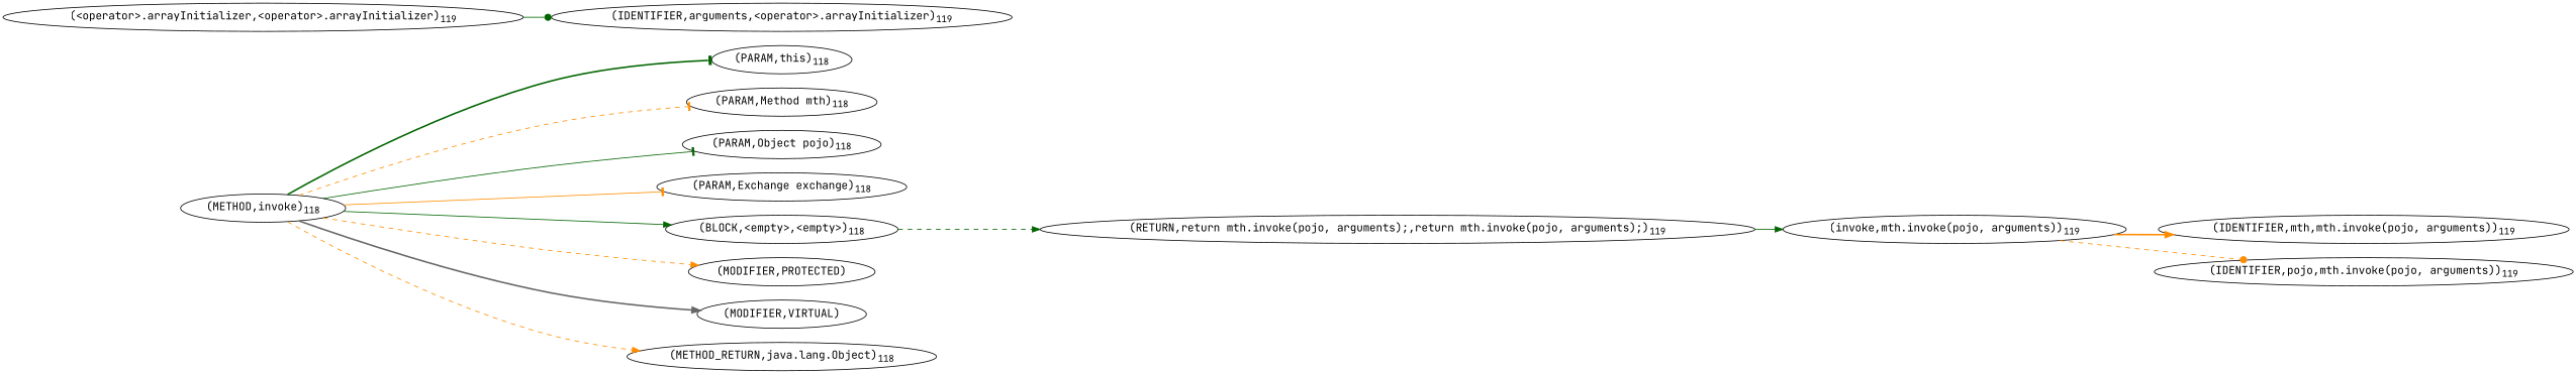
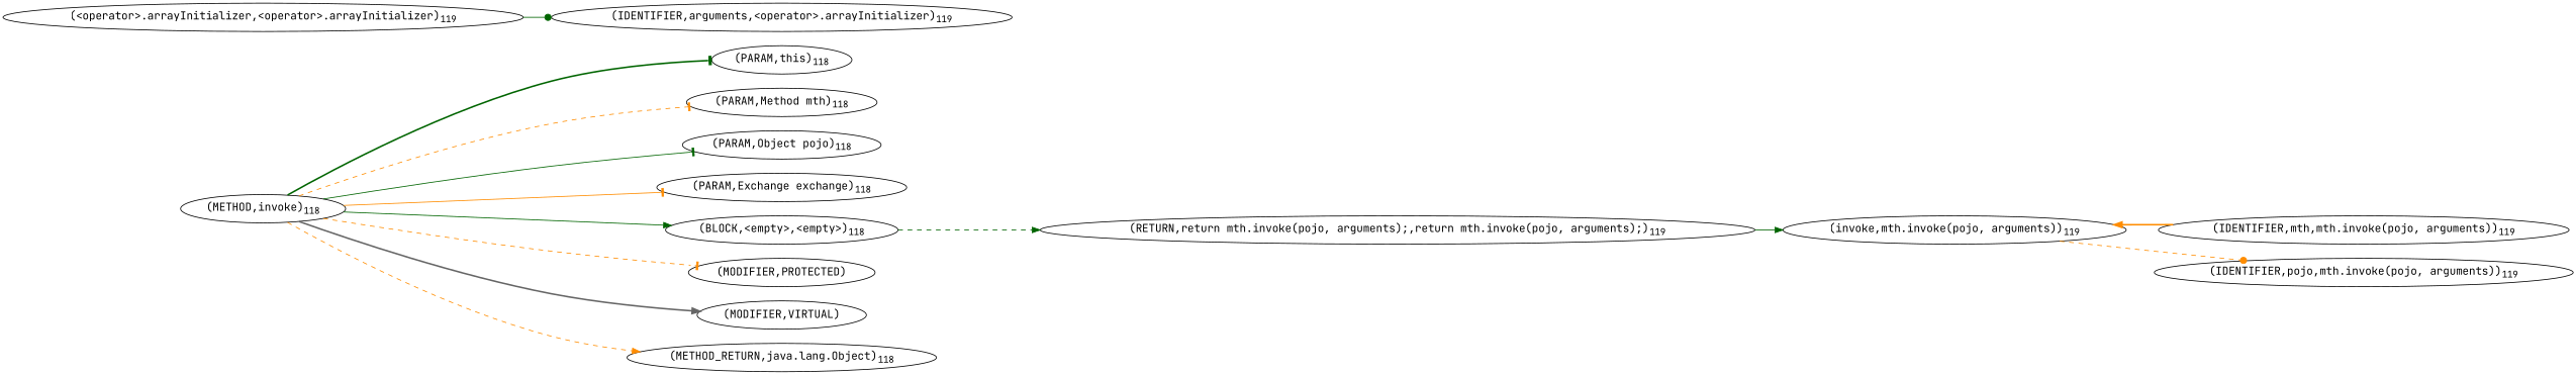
  digraph {
    fontname="JetBrains Mono"
    rankdir=LR
    node [fontname="JetBrains Mono"]
    edge [arrowhead=normal color=darkgreen fontname="JetBrains Mono" style=dashed]
    n1 [label=<(METHOD,invoke)<SUB>118</SUB>>]
    n2 [label=<(PARAM,this)<SUB>118</SUB>>]
    n3 [label=<(PARAM,Method mth)<SUB>118</SUB>>]
    n4 [label=<(PARAM,Object pojo)<SUB>118</SUB>>]
    n5 [label=<(PARAM,Exchange exchange)<SUB>118</SUB>>]
    n6 [label=<(BLOCK,&lt;empty&gt;,&lt;empty&gt;)<SUB>118</SUB>>]
    n7 [label=<(MODIFIER,PROTECTED)>]
    n8 [label=<(MODIFIER,VIRTUAL)>]
    n9 [label=<(METHOD_RETURN,java.lang.Object)<SUB>118</SUB>>]
    n10 [label=<(RETURN,return mth.invoke(pojo, arguments);,return mth.invoke(pojo, arguments);)<SUB>119</SUB>>]
    n11 [label=<(invoke,mth.invoke(pojo, arguments))<SUB>119</SUB>>]
    n12 [label=<(IDENTIFIER,mth,mth.invoke(pojo, arguments))<SUB>119</SUB>>]
    n13 [label=<(IDENTIFIER,pojo,mth.invoke(pojo, arguments))<SUB>119</SUB>>]
    n14 [label=<(&lt;operator&gt;.arrayInitializer,&lt;operator&gt;.arrayInitializer)<SUB>119</SUB>>]
    n15 [label=<(IDENTIFIER,arguments,&lt;operator&gt;.arrayInitializer)<SUB>119</SUB>>]
    n1 -> n2 [arrowhead=tee style=bold]
    n1 -> n3 [arrowhead=tee color=darkorange]
    n1 -> n4 [arrowhead=tee style=solid]
    n1 -> n5 [arrowhead=tee color=darkorange style=solid]
    n1 -> n6 [style=solid]
-   n1 -> n7 [color=darkorange]
+   n1 -> n7 [arrowhead=tee color=darkorange]
    n1 -> n8 [color=gray40 style=bold]
    n1 -> n9 [color=darkorange]
    n6 -> n10
    n10 -> n11 [style=solid]
-   n11 -> n12 [color=darkorange style=bold]
+   n12 -> n11 [color=darkorange style=bold]
    n11 -> n13 [arrowhead=dot color=darkorange]
    n14 -> n15 [arrowhead=dot style=solid]
  }
